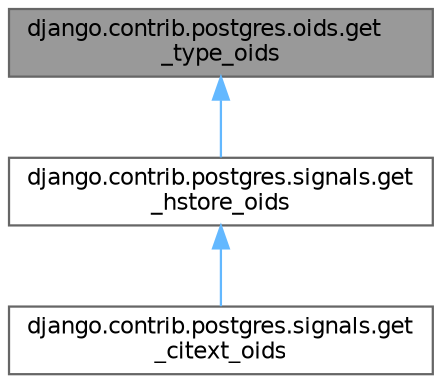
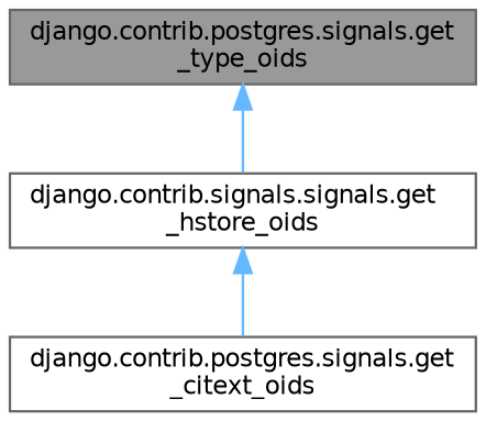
  digraph {
    rankdir=TB
    node [color=grey40 fillcolor=white fontname=Helvetica fontsize=10 shape=box style=filled]
    edge [color=steelblue1 dir=back fontname=Helvetica fontsize=10 labelfontname=Helvetica labelfontsize=10 style=solid]
-   n1 [color=gray40 fillcolor=grey60 fontcolor=black height=0.2 label="django.contrib.postgres.oids.get\l_type_oids" width=0.4]
-   n2 [height=0.2 label="django.contrib.postgres.signals.get\l_hstore_oids" width=0.4]
+   n1 [color=gray40 fillcolor=grey60 fontcolor=black height=0.2 label="django.contrib.postgres.signals.get\l_type_oids" width=0.4]
+   n2 [height=0.2 label="django.contrib.signals.signals.get\l_hstore_oids" width=0.4]
    n3 [height=0.2 label="django.contrib.postgres.signals.get\l_citext_oids" width=0.4]
    n1 -> n2
    n2 -> n3
  }
